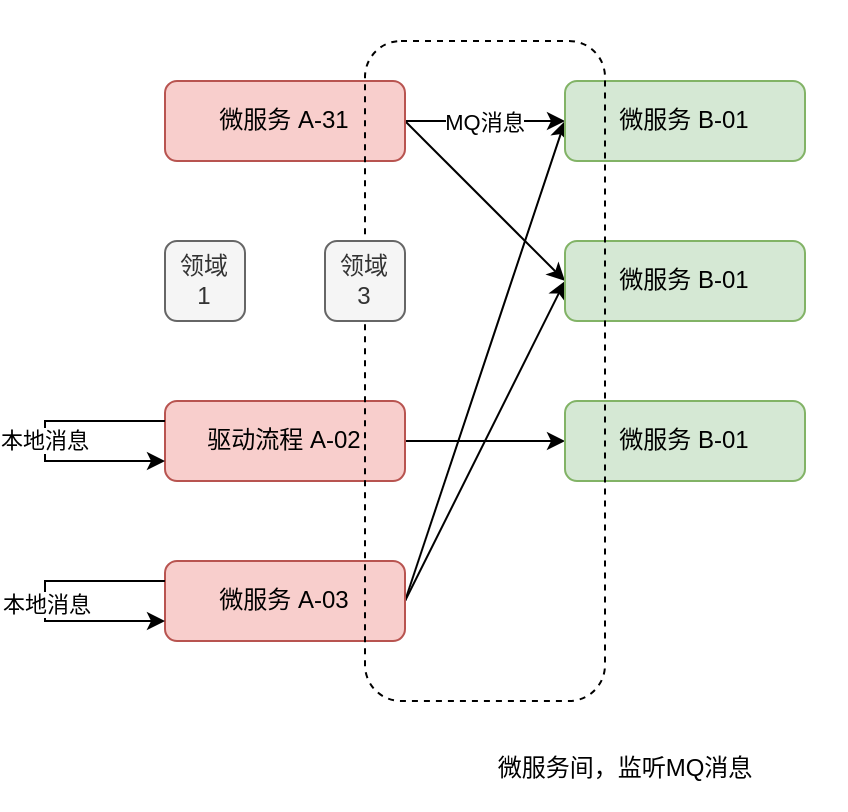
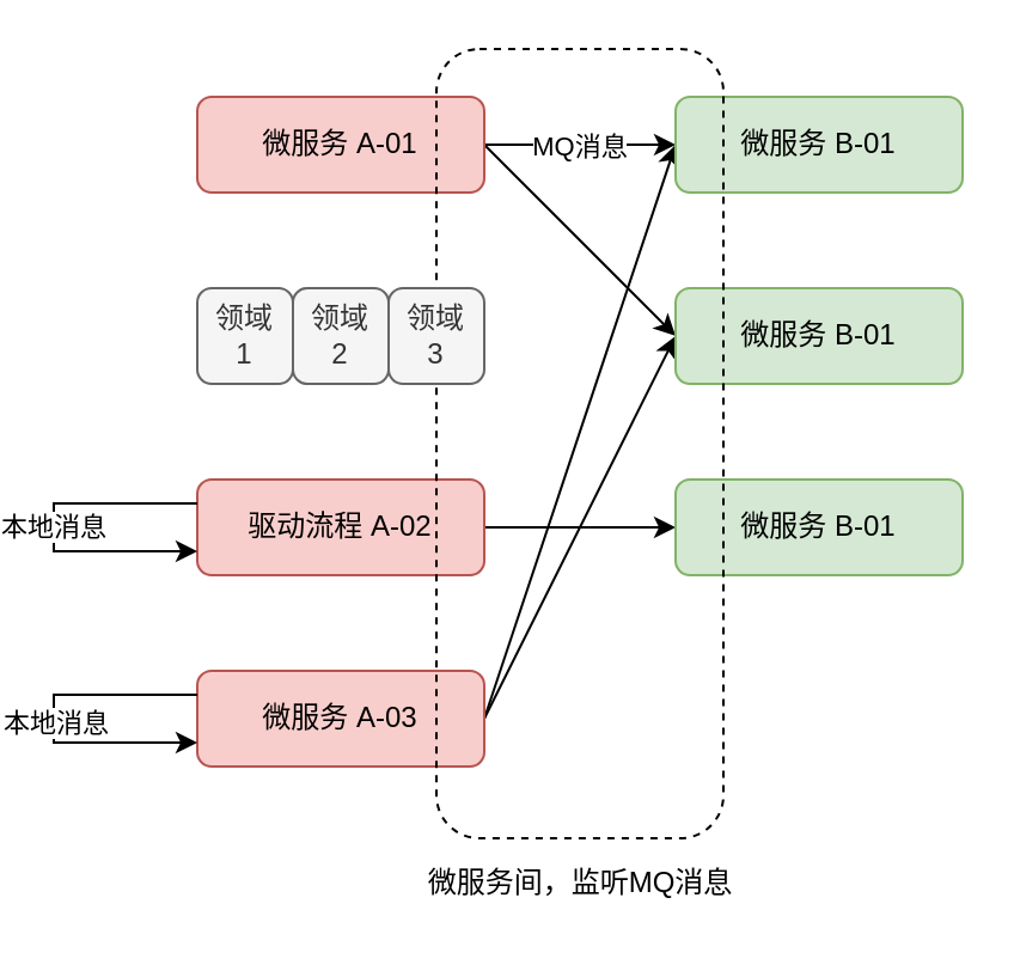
  <mxCell id="0" />
  <mxCell id="1" parent="0" />
  <mxCell id="2" style="edgeStyle=orthogonalEdgeStyle;rounded=0;orthogonalLoop=1;jettySize=auto;html=1;exitX=1;exitY=0.5;exitDx=0;exitDy=0;" edge="1" parent="1" source="5" target="11"><mxGeometry relative="1" as="geometry" /></mxCell>
  <mxCell id="3" value="MQ消息" style="edgeLabel;html=1;align=center;verticalAlign=middle;resizable=0;points=[];" vertex="1" connectable="0" parent="2"><mxGeometry x="-0.025" y="-2" relative="1" as="geometry"><mxPoint y="-2" as="offset" /></mxGeometry></mxCell>
  <mxCell id="4" style="rounded=0;orthogonalLoop=1;jettySize=auto;html=1;exitX=1;exitY=0.5;exitDx=0;exitDy=0;entryX=0;entryY=0.5;entryDx=0;entryDy=0;" edge="1" parent="1" source="5" target="12"><mxGeometry relative="1" as="geometry" /></mxCell>
- <mxCell id="5" value="微服务 A-31" style="rounded=1;whiteSpace=wrap;html=1;fillColor=#f8cecc;strokeColor=#b85450;" vertex="1" parent="1"><mxGeometry x="80" y="40" width="120" height="40" as="geometry" /></mxCell>
+ <mxCell id="5" value="微服务 A-01" style="rounded=1;whiteSpace=wrap;html=1;fillColor=#f8cecc;strokeColor=#b85450;" vertex="1" parent="1"><mxGeometry x="80" y="40" width="120" height="40" as="geometry" /></mxCell>
  <mxCell id="6" style="edgeStyle=none;rounded=0;orthogonalLoop=1;jettySize=auto;html=1;exitX=1;exitY=0.5;exitDx=0;exitDy=0;entryX=0;entryY=0.5;entryDx=0;entryDy=0;" edge="1" parent="1" source="7" target="13"><mxGeometry relative="1" as="geometry" /></mxCell>
  <mxCell id="7" value="驱动流程 A-02" style="rounded=1;whiteSpace=wrap;html=1;fillColor=#f8cecc;strokeColor=#b85450;" vertex="1" parent="1"><mxGeometry x="80" y="200" width="120" height="40" as="geometry" /></mxCell>
  <mxCell id="8" style="edgeStyle=none;rounded=0;orthogonalLoop=1;jettySize=auto;html=1;exitX=1;exitY=0.5;exitDx=0;exitDy=0;entryX=0;entryY=0.5;entryDx=0;entryDy=0;" edge="1" parent="1" source="10" target="12"><mxGeometry relative="1" as="geometry" /></mxCell>
  <mxCell id="9" style="edgeStyle=none;rounded=0;orthogonalLoop=1;jettySize=auto;html=1;exitX=1;exitY=0.5;exitDx=0;exitDy=0;entryX=0;entryY=0.5;entryDx=0;entryDy=0;" edge="1" parent="1" source="10" target="11"><mxGeometry relative="1" as="geometry" /></mxCell>
  <mxCell id="10" value="微服务 A-03" style="rounded=1;whiteSpace=wrap;html=1;fillColor=#f8cecc;strokeColor=#b85450;" vertex="1" parent="1"><mxGeometry x="80" y="280" width="120" height="40" as="geometry" /></mxCell>
  <mxCell id="11" value="微服务 B-01" style="rounded=1;whiteSpace=wrap;html=1;fillColor=#d5e8d4;strokeColor=#82b366;" vertex="1" parent="1"><mxGeometry x="280" y="40" width="120" height="40" as="geometry" /></mxCell>
  <mxCell id="12" value="微服务 B-01" style="rounded=1;whiteSpace=wrap;html=1;fillColor=#d5e8d4;strokeColor=#82b366;" vertex="1" parent="1"><mxGeometry x="280" y="120" width="120" height="40" as="geometry" /></mxCell>
  <mxCell id="13" value="微服务 B-01" style="rounded=1;whiteSpace=wrap;html=1;fillColor=#d5e8d4;strokeColor=#82b366;" vertex="1" parent="1"><mxGeometry x="280" y="200" width="120" height="40" as="geometry" /></mxCell>
  <mxCell id="14" value="" style="rounded=1;whiteSpace=wrap;html=1;fillColor=none;dashed=1;" vertex="1" parent="1"><mxGeometry x="180" y="20" width="120" height="330" as="geometry" /></mxCell>
- <mxCell id="15" value="微服务间，监听MQ消息" style="text;html=1;align=center;verticalAlign=middle;resizable=0;points=[];autosize=1;strokeColor=none;fillColor=none;" vertex="1" parent="1"><mxGeometry x="235" y="369" width="150" height="30" as="geometry" /></mxCell>
+ <mxCell id="15" value="微服务间，监听MQ消息" style="text;html=1;align=center;verticalAlign=middle;resizable=0;points=[];autosize=1;strokeColor=none;fillColor=none;" vertex="1" parent="1"><mxGeometry x="165" y="354" width="150" height="30" as="geometry" /></mxCell>
  <mxCell id="16" style="edgeStyle=orthogonalEdgeStyle;rounded=0;orthogonalLoop=1;jettySize=auto;html=1;exitX=0;exitY=0.25;exitDx=0;exitDy=0;entryX=0;entryY=0.75;entryDx=0;entryDy=0;" edge="1" parent="1" source="7" target="7"><mxGeometry relative="1" as="geometry"><Array as="points"><mxPoint x="20" y="210" /><mxPoint x="20" y="230" /></Array></mxGeometry></mxCell>
  <mxCell id="17" value="本地消息" style="edgeLabel;html=1;align=center;verticalAlign=middle;resizable=0;points=[];" vertex="1" connectable="0" parent="16"><mxGeometry x="-0.015" y="-1" relative="1" as="geometry"><mxPoint as="offset" /></mxGeometry></mxCell>
  <mxCell id="18" style="edgeStyle=orthogonalEdgeStyle;rounded=0;orthogonalLoop=1;jettySize=auto;html=1;exitX=0;exitY=0.25;exitDx=0;exitDy=0;entryX=0;entryY=0.75;entryDx=0;entryDy=0;" edge="1" parent="1" source="10" target="10"><mxGeometry relative="1" as="geometry"><Array as="points"><mxPoint x="20" y="290" /><mxPoint x="20" y="310" /></Array></mxGeometry></mxCell>
  <mxCell id="19" value="本地消息" style="edgeLabel;html=1;align=center;verticalAlign=middle;resizable=0;points=[];" vertex="1" connectable="0" parent="18"><mxGeometry x="0.01" relative="1" as="geometry"><mxPoint as="offset" /></mxGeometry></mxCell>
  <mxCell id="20" value="领域&lt;br&gt;1" style="rounded=1;whiteSpace=wrap;html=1;fillColor=#f5f5f5;strokeColor=#666666;fontColor=#333333;" vertex="1" parent="1"><mxGeometry x="80" y="120" width="40" height="40" as="geometry" /></mxCell>
+ <mxCell id="21" value="领域&lt;br&gt;2" style="rounded=1;whiteSpace=wrap;html=1;fillColor=#f5f5f5;strokeColor=#666666;fontColor=#333333;" vertex="1" parent="1"><mxGeometry x="120" y="120" width="40" height="40" as="geometry" /></mxCell>
  <mxCell id="22" value="领域&lt;br&gt;3" style="rounded=1;whiteSpace=wrap;html=1;fillColor=#f5f5f5;strokeColor=#666666;fontColor=#333333;" vertex="1" parent="1"><mxGeometry x="160" y="120" width="40" height="40" as="geometry" /></mxCell>
